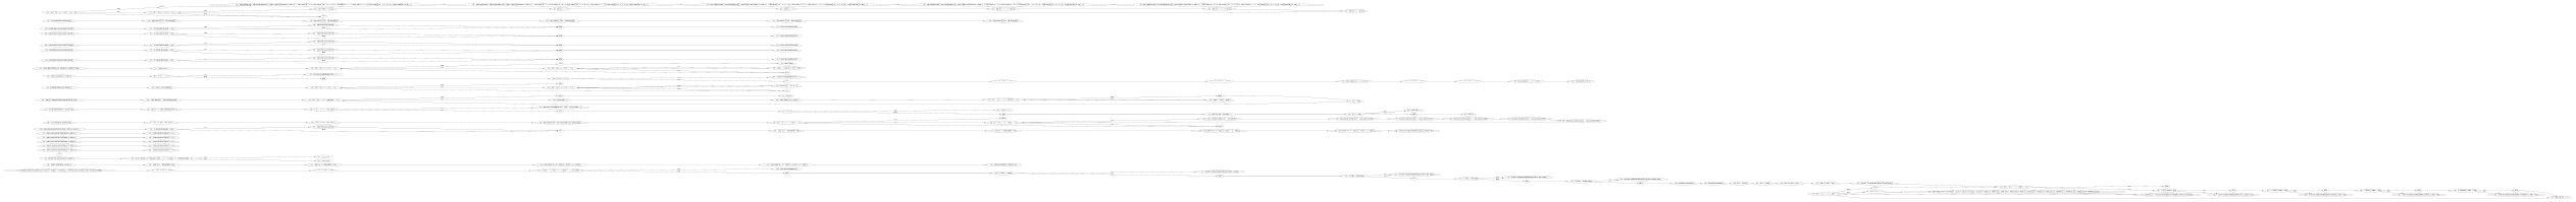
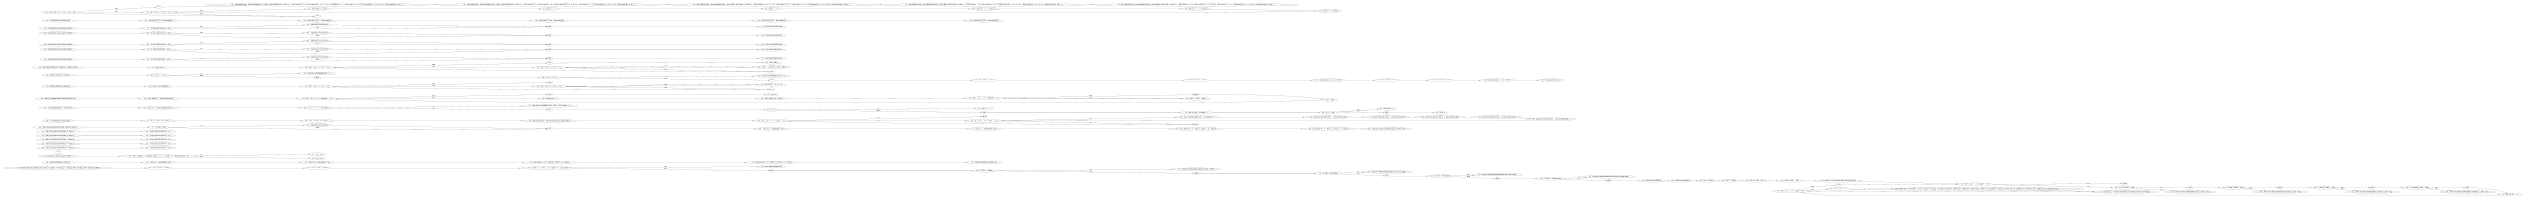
  digraph {
    fontname="Courier Prime"
    rankdir=LR
    node [fontname="Courier Prime"]
    edge [fontname="Courier Prime"]
    n1 [label="95:  BicubicSplineInterpolatingFunction (double[] x, double[] y, double[][] f, double[][] dFdX, double[][] dFdY, double[][] d2FdXdY)"]
    n2 [label="104:  final int xLen = x.length"]
    n3 [label="105:  final int yLen = y.length"]
    n4 [label="107:  if (xLen == 0 || yLen == 0 || f.length == 0 || f[0].length == 0)"]
    n5 [label="108:  throw new NoDataException()"]
    n6 [label=endif]
    n7 [label="110:  if (xLen != f.length)"]
    n8 [label="111:  throw new DimensionMismatchException(xLen, f.length)"]
    n9 [label=endif]
    n10 [label="113:  if (xLen != dFdX.length)"]
    n11 [label="114:  throw new DimensionMismatchException(xLen, dFdX.length)"]
    n12 [label=endif]
    n13 [label="116:  if (xLen != dFdY.length)"]
    n14 [label="117:  throw new DimensionMismatchException(xLen, dFdY.length)"]
    n15 [label=endif]
    n16 [label="119:  if (xLen != d2FdXdY.length)"]
    n17 [label="120:  throw new DimensionMismatchException(xLen, d2FdXdY.length)"]
    n18 [label=endif]
    n19 [label="123:  MathArrays.checkOrder(x)"]
    n20 [label="124:  MathArrays.checkOrder(y)"]
    n21 [label="126:  xval = x.clone()"]
    n22 [label="127:  yval = y.clone()"]
    n23 [label="129:  final int lastI = xLen - 1"]
    n24 [label="130:  final int lastJ = yLen - 1"]
    n25 [label="131:  splines = new BicubicSplineFunction[lastI][lastJ]"]
    n26 [label="133:  for (  int i = 0 ; i < lastI ;   i++)"]
    n27 [label=endfor]
    n28 [label="134:  if (f[i].length != yLen)"]
    n29 [label="135:  throw new DimensionMismatchException(f[i].length, yLen)"]
    n30 [label=endif]
    n31 [label="137:  if (dFdX[i].length != yLen)"]
    n32 [label="138:  throw new DimensionMismatchException(dFdX[i].length, yLen)"]
    n33 [label=endif]
    n34 [label="140:  if (dFdY[i].length != yLen)"]
    n35 [label="141:  throw new DimensionMismatchException(dFdY[i].length, yLen)"]
    n36 [label=endif]
    n37 [label="143:  if (d2FdXdY[i].length != yLen)"]
    n38 [label="144:  throw new DimensionMismatchException(d2FdXdY[i].length, yLen)"]
    n39 [label=endif]
    n40 [label="146:  final int ip1 = i + 1"]
    n41 [label="147:  for (  int j = 0 ; j < lastJ ;   j++)"]
    n42 [label=endfor]
    n43 [label="148:  final int jp1 = j + 1"]
    n44 [label="149:  final double[] beta = new double[] { f[i][j], f[ip1][j], f[i][jp1], f[ip1][jp1], dFdX[i][j], dFdX[ip1][j], dFdX[i][jp1], dFdX[ip1][jp1], dFdY[i][j], dFdY[ip1][j], dFdY[i][jp1], dFdY[ip1][jp1], d2FdXdY[i][j], d2FdXdY[ip1][j], d2FdXdY[i][jp1], d2FdXdY[ip1][jp1] }"]
    n45 [label="156:  splines[i][j] = new BicubicSplineFunction(computeSplineCoefficients(beta))"]
    n46 [label="164:  double value(double x, double y)"]
    n47 [label="166:  final int i = searchIndex(x, xval)"]
    n48 [label="167:  final int j = searchIndex(y, yval)"]
    n49 [label="169:  final double xN = (x - xval[i]) / (xval[i + 1] - xval[i])"]
    n50 [label="170:  final double yN = (y - yval[j]) / (yval[j + 1] - yval[j])"]
    n51 [label="172:  return splines[i][j].value(xN, yN);"]
    n52 [label="183:  boolean isValidPoint(double x, double y)"]
    n53 [label="184:  if (x < xval[0] || x > xval[xval.length - 1] || y < yval[0] || y > yval[yval.length - 1])"]
    n54 [label="188:  return false;"]
    n55 [label="190:  return true;"]
    n56 [label=endif]
    n57 [label="203:  double partialDerivativeX(double x, double y)"]
    n58 [label="205:  return partialDerivative(0, x, y);"]
    n59 [label="216:  double partialDerivativeY(double x, double y)"]
    n60 [label="218:  return partialDerivative(1, x, y);"]
    n61 [label="229:  double partialDerivativeXX(double x, double y)"]
    n62 [label="231:  return partialDerivative(2, x, y);"]
    n63 [label="242:  double partialDerivativeYY(double x, double y)"]
    n64 [label="244:  return partialDerivative(3, x, y);"]
    n65 [label="254:  double partialDerivativeXY(double x, double y)"]
    n66 [label="256:  return partialDerivative(4, x, y);"]
    n67 [label="268:  double partialDerivative(int which, double x, double y)"]
-   n68 [label="270:  if (partialDerivatives == null)"]
+   n68 [label="270:  if (this == null)"]
    n69 [label="271:  computePartialDerivatives()"]
    n70 [label=endif]
    n71 [label="274:  final int i = searchIndex(x, xval)"]
    n72 [label="275:  final int j = searchIndex(y, yval)"]
    n73 [label="277:  final double xN = (x - xval[i]) / (xval[i + 1] - xval[i])"]
    n74 [label="278:  final double yN = (y - yval[j]) / (yval[j + 1] - yval[j])"]
    n75 [label="280:  return partialDerivatives[which][i][j].value(xN, yN);"]
    n76 [label="286:  void computePartialDerivatives()"]
    n77 [label="287:  final int lastI = xval.length - 1"]
    n78 [label="288:  final int lastJ = yval.length - 1"]
    n79 [label="289:  partialDerivatives = new BivariateFunction[5][lastI][lastJ]"]
    n80 [label="291:  for (  int i = 0 ; i < lastI ;   i++)"]
    n81 [label=endfor]
    n82 [label="292:  for (  int j = 0 ; j < lastJ ;   j++)"]
    n83 [label=endfor]
    n84 [label="293:  final BicubicSplineFunction f = splines[i][j]"]
    n85 [label="294:  partialDerivatives[0][i][j] = f.partialDerivativeX()"]
    n86 [label="295:  partialDerivatives[1][i][j] = f.partialDerivativeY()"]
    n87 [label="296:  partialDerivatives[2][i][j] = f.partialDerivativeXX()"]
    n88 [label="297:  partialDerivatives[3][i][j] = f.partialDerivativeYY()"]
    n89 [label="298:  partialDerivatives[4][i][j] = f.partialDerivativeXY()"]
    n90 [label="311:  int searchIndex(double c, double[] val)"]
    n91 [label="312:  final int r = Arrays.binarySearch(val, c)"]
    n92 [label="314:  if (r == -1 || r == -val.length - 1)"]
    n93 [label="316:  throw new OutOfRangeException(c, val[0], val[val.length - 1])"]
    n94 [label=endif]
    n95 [label="319:  if (r < 0)"]
    n96 [label="322:  return -r - 2;"]
    n97 [label=endif]
    n98 [label="324:  final int last = val.length - 1"]
    n99 [label="325:  if (r == last)"]
    n100 [label="328:  return last - 1;"]
    n101 [label=endif]
    n102 [label="332:  return r;"]
    n103 [label="364:  double[] computeSplineCoefficients(double[] beta)"]
    n104 [label="365:  final double[] a = new double[NUM_COEFF]"]
    n105 [label="367:  for (  int i = 0 ; i < NUM_COEFF ;   i++)"]
    n106 [label=endfor]
    n107 [label="368:  double result = 0"]
    n108 [label="376:  return a;"]
    n109 [label="369:  final double[] row = AINV[i]"]
    n110 [label="370:  for (  int j = 0 ; j < NUM_COEFF ;   j++)"]
    n111 [label=endfor]
    n112 [label="371:  result += row[j] * beta[j]"]
    n113 [label="373:  a[i] = result"]
    n114 [label="413:  BicubicSplineFunction (double[] a)"]
    n115 [label="414:  this.a = new double[N][N]"]
    n116 [label="415:  for (  int i = 0 ; i < N ;   i++)"]
    n117 [label=endfor]
    n118 [label="416:  for (  int j = 0 ; j < N ;   j++)"]
    n119 [label=endfor]
    n120 [label="417:  this.a[i][j] = a[i * N + j]"]
    n121 [label="425:  double value(double x, double y)"]
    n122 [label="426:  if (x < 0 || x > 1)"]
    n123 [label="427:  throw new OutOfRangeException(x, 0, 1)"]
    n124 [label=endif]
    n125 [label="429:  if (y < 0 || y > 1)"]
    n126 [label="430:  throw new OutOfRangeException(y, 0, 1)"]
    n127 [label=endif]
    n128 [label="433:  final double x2 = x * x"]
    n129 [label="434:  final double x3 = x2 * x"]
    n130 [label="435:  final double[] pX = {1, x, x2, x3}"]
    n131 [label="437:  final double y2 = y * y"]
    n132 [label="438:  final double y3 = y2 * y"]
    n133 [label="439:  final double[] pY = {1, y, y2, y3}"]
    n134 [label="441:  return apply(pX, pY, a);"]
    n135 [label="452:  double apply(double[] pX, double[] pY, double[][] coeff)"]
    n136 [label="453:  double result = 0"]
    n137 [label="454:  for (  int i = 0 ; i < N ;   i++)"]
    n138 [label=endfor]
    n139 [label="455:  for (  int j = 0 ; j < N ;   j++)"]
    n140 [label="460:  return result;"]
    n141 [label=endfor]
    n142 [label="456:  result += coeff[i][j] * pX[i] * pY[j]"]
    n143 [label="466:  BivariateFunction partialDerivativeX()"]
    n144 [label="467:  if (partialDerivativeX == null)"]
    n145 [label="468:  computePartialDerivatives()"]
    n146 [label=endif]
    n147 [label="471:  return partialDerivativeX;"]
    n148 [label="476:  BivariateFunction partialDerivativeY()"]
    n149 [label="477:  if (partialDerivativeY == null)"]
    n150 [label="478:  computePartialDerivatives()"]
    n151 [label=endif]
    n152 [label="481:  return partialDerivativeY;"]
    n153 [label="486:  BivariateFunction partialDerivativeXX()"]
    n154 [label="487:  if (partialDerivativeXX == null)"]
    n155 [label="488:  computePartialDerivatives()"]
    n156 [label=endif]
    n157 [label="491:  return partialDerivativeXX;"]
    n158 [label="496:  BivariateFunction partialDerivativeYY()"]
    n159 [label="497:  if (partialDerivativeYY == null)"]
    n160 [label="498:  computePartialDerivatives()"]
    n161 [label=endif]
    n162 [label="501:  return partialDerivativeYY;"]
    n163 [label="506:  BivariateFunction partialDerivativeXY()"]
    n164 [label="507:  if (partialDerivativeXY == null)"]
    n165 [label="508:  computePartialDerivatives()"]
    n166 [label=endif]
    n167 [label="511:  return partialDerivativeXY;"]
    n168 [label="517:  void computePartialDerivatives()"]
    n169 [label="518:  final double[][] aX = new double[N][N]"]
    n170 [label="519:  final double[][] aY = new double[N][N]"]
    n171 [label="520:  final double[][] aXX = new double[N][N]"]
    n172 [label="521:  final double[][] aYY = new double[N][N]"]
    n173 [label="522:  final double[][] aXY = new double[N][N]"]
    n174 [label="524:  for (  int i = 0 ; i < N ;   i++)"]
    n175 [label=endfor]
    n176 [label="525:  for (  int j = 0 ; j < N ;   j++)"]
    n177 [label="535:  partialDerivativeX = new BivariateFunction() { public double value(double x, double y)  { final double x2 = x * x; final double[] pX = {0, 1, x, x2};  final double y2 = y * y; final double y3 = y2 * y; final double[] pY = {1, y, y2, y3};  return apply(pX, pY, aX); } }"]
    n178 [label=endfor]
    n179 [label="526:  final double c = a[i][j]"]
    n180 [label="547:  partialDerivativeY = new BivariateFunction() { public double value(double x, double y)  { final double x2 = x * x; final double x3 = x2 * x; final double[] pX = {1, x, x2, x3};  final double y2 = y * y; final double[] pY = {0, 1, y, y2};  return apply(pX, pY, aY); } }"]
    n181 [label="527:  aX[i][j] = i * c"]
    n182 [label="528:  aY[i][j] = j * c"]
    n183 [label="529:  aXX[i][j] = (i - 1) * aX[i][j]"]
    n184 [label="530:  aYY[i][j] = (j - 1) * aY[i][j]"]
    n185 [label="531:  aXY[i][j] = j * aX[i][j]"]
    n186 [label="559:  partialDerivativeXX = new BivariateFunction() { public double value(double x, double y)  { final double[] pX = {0, 0, 1, x};  final double y2 = y * y; final double y3 = y2 * y; final double[] pY = {1, y, y2, y3};  return apply(pX, pY, aXX); } }"]
    n187 [label="570:  partialDerivativeYY = new BivariateFunction() { public double value(double x, double y)  { final double x2 = x * x; final double x3 = x2 * x; final double[] pX = {1, x, x2, x3};  final double[] pY = {0, 0, 1, y};  return apply(pX, pY, aYY); } }"]
    n188 [label="581:  partialDerivativeXY = new BivariateFunction() { public double value(double x, double y)  { final double x2 = x * x; final double[] pX = {0, 1, x, x2};  final double y2 = y * y; final double[] pY = {0, 1, y, y2};  return apply(pX, pY, aXY); } }"]
    n1 -> n2
    n2 -> n3
    n3 -> n4
    n4 -> n5 [label=True]
    n4 -> n6 [label=False]
    n6 -> n7
    n7 -> n8 [label=True]
    n7 -> n9 [label=False]
    n9 -> n10
    n10 -> n11 [label=True]
    n10 -> n12 [label=False]
    n12 -> n13
    n13 -> n14 [label=True]
    n13 -> n15 [label=False]
    n15 -> n16
    n16 -> n17 [label=True]
    n16 -> n18 [label=False]
    n18 -> n19
    n19 -> n20
    n20 -> n21
    n21 -> n22
    n22 -> n23
    n23 -> n24
    n24 -> n25
    n25 -> n26
    n26 -> n27 [label=False]
    n26 -> n28 [label=True]
    n28 -> n29 [label=True]
    n28 -> n30 [label=False]
    n30 -> n31
    n31 -> n32 [label=True]
    n31 -> n33 [label=False]
    n33 -> n34
    n34 -> n35 [label=True]
    n34 -> n36 [label=False]
    n36 -> n37
    n37 -> n38 [label=True]
    n37 -> n39 [label=False]
    n39 -> n40
    n41 -> n40
    n41 -> n42 [label=False]
    n41 -> n43 [label=True]
    n42 -> n26
    n43 -> n44
    n44 -> n45
    n45 -> n41
    n46 -> n47
    n47 -> n48
    n48 -> n49
    n49 -> n50
    n50 -> n51
    n52 -> n53
    n53 -> n54 [label=True]
    n53 -> n55 [label=False]
    n57 -> n58
    n59 -> n60
    n61 -> n62
    n63 -> n64
    n65 -> n66
    n67 -> n68
    n68 -> n69 [label=True]
    n68 -> n70 [label=False]
    n69 -> n70
    n70 -> n71
    n71 -> n72
    n72 -> n73
    n73 -> n74
    n74 -> n75
    n76 -> n77
    n77 -> n78
    n78 -> n79
    n79 -> n80
    n80 -> n81 [label=False]
    n80 -> n82 [label=True]
    n82 -> n83 [label=False]
    n82 -> n84 [label=True]
    n83 -> n80
    n84 -> n85
    n85 -> n86
    n86 -> n87
    n87 -> n88
    n88 -> n89
    n89 -> n82
    n90 -> n91
    n91 -> n92
    n92 -> n93 [label=True]
    n92 -> n94 [label=False]
    n94 -> n95
    n95 -> n96 [label=True]
    n95 -> n97 [label=False]
    n97 -> n98
    n98 -> n99
    n99 -> n100 [label=True]
    n99 -> n101 [label=False]
    n101 -> n102
    n103 -> n104
    n104 -> n105
    n105 -> n106 [label=False]
    n105 -> n107 [label=True]
    n106 -> n108
    n107 -> n109
    n109 -> n110
    n110 -> n111 [label=False]
    n110 -> n112 [label=True]
    n111 -> n113
    n112 -> n110
    n113 -> n105
    n114 -> n115
    n115 -> n116
    n116 -> n117 [label=False]
    n116 -> n118 [label=True]
    n118 -> n119 [label=False]
    n118 -> n120 [label=True]
    n119 -> n116
    n120 -> n118
    n121 -> n122
    n122 -> n123 [label=True]
    n122 -> n124 [label=False]
    n124 -> n125
    n125 -> n126 [label=True]
    n125 -> n127 [label=False]
    n127 -> n128
    n128 -> n129
    n129 -> n130
    n130 -> n131
    n131 -> n132
    n132 -> n133
    n133 -> n134
    n135 -> n136
    n136 -> n137
    n137 -> n138 [label=False]
    n137 -> n139 [label=True]
    n138 -> n140
    n139 -> n141 [label=False]
    n139 -> n142 [label=True]
    n141 -> n137
    n142 -> n139
    n143 -> n144
    n144 -> n145 [label=True]
    n144 -> n146 [label=False]
    n145 -> n146
    n146 -> n147
    n148 -> n149
    n149 -> n150 [label=True]
    n149 -> n151 [label=False]
    n150 -> n151
    n151 -> n152
    n153 -> n154
    n154 -> n155 [label=True]
    n154 -> n156 [label=False]
    n155 -> n156
    n156 -> n157
    n158 -> n159
    n159 -> n160 [label=True]
    n159 -> n161 [label=False]
    n160 -> n161
    n161 -> n162
    n163 -> n164
    n164 -> n165 [label=True]
    n164 -> n166 [label=False]
    n165 -> n166
    n166 -> n167
    n168 -> n169
    n169 -> n170
    n170 -> n171
    n171 -> n172
    n172 -> n173
    n174 -> n175 [label=False]
    n174 -> n176 [label=True]
    n175 -> n177
    n176 -> n178 [label=False]
    n176 -> n179 [label=True]
    n177 -> n180
    n178 -> n174
    n179 -> n181
    n180 -> n186
    n181 -> n182
    n182 -> n183
    n183 -> n184
    n184 -> n185
    n185 -> n176
    n186 -> n187
    n187 -> n188
  }
